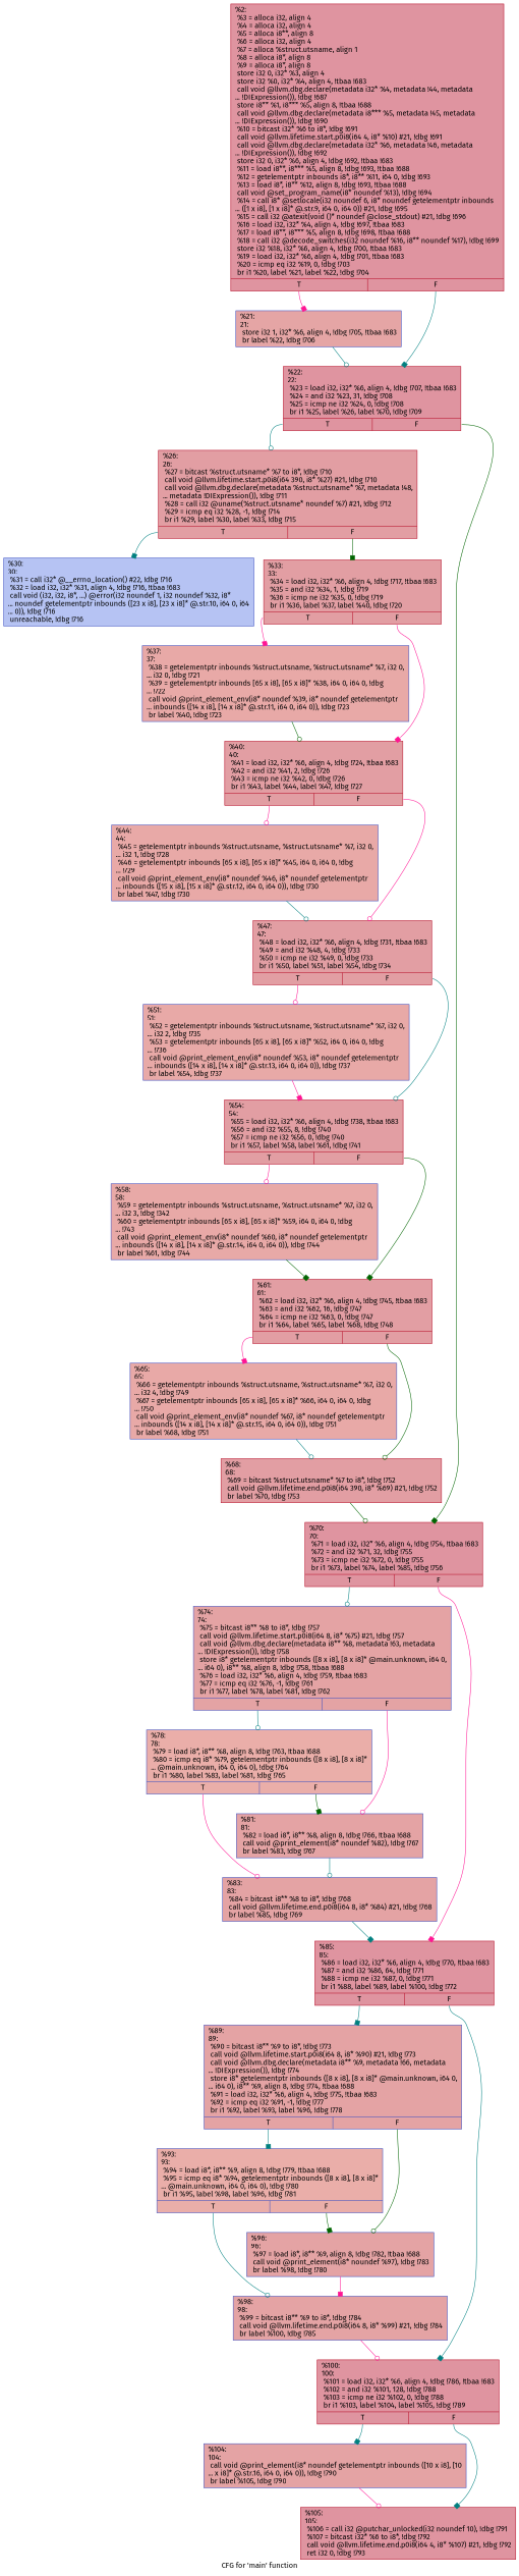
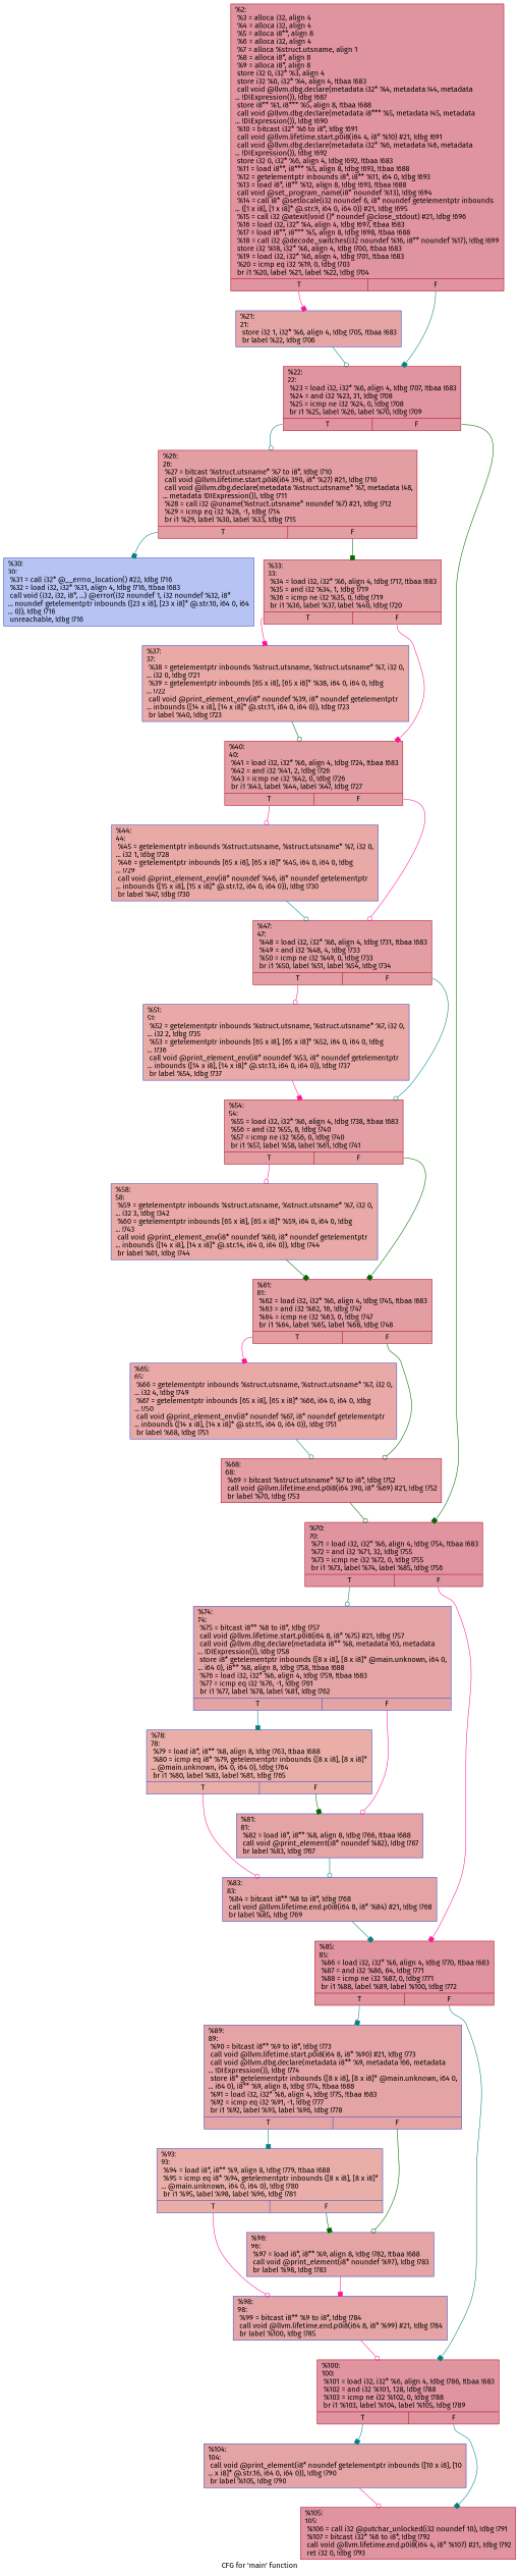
  digraph {
    fontname="Fira Sans"
    label="CFG for 'main' function"
    node [color="#3d50c3ff" fillcolor="#be242e70" fontname="Fira Sans" shape=record style=filled]
    edge [arrowhead=box color=deeppink fontname="Fira Sans" tailport=s0]
    n1 [color="#b70d28ff" fillcolor="#b70d2870" label="{%2:\l  %3 = alloca i32, align 4\l  %4 = alloca i32, align 4\l  %5 = alloca i8**, align 8\l  %6 = alloca i32, align 4\l  %7 = alloca %struct.utsname, align 1\l  %8 = alloca i8*, align 8\l  %9 = alloca i8*, align 8\l  store i32 0, i32* %3, align 4\l  store i32 %0, i32* %4, align 4, !tbaa !683\l  call void @llvm.dbg.declare(metadata i32* %4, metadata !44, metadata\l... !DIExpression()), !dbg !687\l  store i8** %1, i8*** %5, align 8, !tbaa !688\l  call void @llvm.dbg.declare(metadata i8*** %5, metadata !45, metadata\l... !DIExpression()), !dbg !690\l  %10 = bitcast i32* %6 to i8*, !dbg !691\l  call void @llvm.lifetime.start.p0i8(i64 4, i8* %10) #21, !dbg !691\l  call void @llvm.dbg.declare(metadata i32* %6, metadata !46, metadata\l... !DIExpression()), !dbg !692\l  store i32 0, i32* %6, align 4, !dbg !692, !tbaa !683\l  %11 = load i8**, i8*** %5, align 8, !dbg !693, !tbaa !688\l  %12 = getelementptr inbounds i8*, i8** %11, i64 0, !dbg !693\l  %13 = load i8*, i8** %12, align 8, !dbg !693, !tbaa !688\l  call void @set_program_name(i8* noundef %13), !dbg !694\l  %14 = call i8* @setlocale(i32 noundef 6, i8* noundef getelementptr inbounds\l... ([1 x i8], [1 x i8]* @.str.9, i64 0, i64 0)) #21, !dbg !695\l  %15 = call i32 @atexit(void ()* noundef @close_stdout) #21, !dbg !696\l  %16 = load i32, i32* %4, align 4, !dbg !697, !tbaa !683\l  %17 = load i8**, i8*** %5, align 8, !dbg !698, !tbaa !688\l  %18 = call i32 @decode_switches(i32 noundef %16, i8** noundef %17), !dbg !699\l  store i32 %18, i32* %6, align 4, !dbg !700, !tbaa !683\l  %19 = load i32, i32* %6, align 4, !dbg !701, !tbaa !683\l  %20 = icmp eq i32 %19, 0, !dbg !703\l  br i1 %20, label %21, label %22, !dbg !704\l|{<s0>T|<s1>F}}"]
    n2 [fillcolor="#c5333470" label="{%21:\l21:                                               \l  store i32 1, i32* %6, align 4, !dbg !705, !tbaa !683\l  br label %22, !dbg !706\l}"]
    n3 [color="#b70d28ff" fillcolor="#b70d2870" label="{%22:\l22:                                               \l  %23 = load i32, i32* %6, align 4, !dbg !707, !tbaa !683\l  %24 = and i32 %23, 31, !dbg !708\l  %25 = icmp ne i32 %24, 0, !dbg !708\l  br i1 %25, label %26, label %70, !dbg !709\l|{<s0>T|<s1>F}}"]
    n4 [color="#b70d28ff" label="{%26:\l26:                                               \l  %27 = bitcast %struct.utsname* %7 to i8*, !dbg !710\l  call void @llvm.lifetime.start.p0i8(i64 390, i8* %27) #21, !dbg !710\l  call void @llvm.dbg.declare(metadata %struct.utsname* %7, metadata !48,\l... metadata !DIExpression()), !dbg !711\l  %28 = call i32 @uname(%struct.utsname* noundef %7) #21, !dbg !712\l  %29 = icmp eq i32 %28, -1, !dbg !714\l  br i1 %29, label %30, label %33, !dbg !715\l|{<s0>T|<s1>F}}"]
    n5 [color="#b70d28ff" fillcolor="#b70d2870" label="{%70:\l70:                                               \l  %71 = load i32, i32* %6, align 4, !dbg !754, !tbaa !683\l  %72 = and i32 %71, 32, !dbg !755\l  %73 = icmp ne i32 %72, 0, !dbg !755\l  br i1 %73, label %74, label %85, !dbg !756\l|{<s0>T|<s1>F}}"]
    n6 [fillcolor="#5977e370" label="{%30:\l30:                                               \l  %31 = call i32* @__errno_location() #22, !dbg !716\l  %32 = load i32, i32* %31, align 4, !dbg !716, !tbaa !683\l  call void (i32, i32, i8*, ...) @error(i32 noundef 1, i32 noundef %32, i8*\l... noundef getelementptr inbounds ([23 x i8], [23 x i8]* @.str.10, i64 0, i64\l... 0)), !dbg !716\l  unreachable, !dbg !716\l}"]
    n7 [color="#b70d28ff" label="{%33:\l33:                                               \l  %34 = load i32, i32* %6, align 4, !dbg !717, !tbaa !683\l  %35 = and i32 %34, 1, !dbg !719\l  %36 = icmp ne i32 %35, 0, !dbg !719\l  br i1 %36, label %37, label %40, !dbg !720\l|{<s0>T|<s1>F}}"]
    n8 [fillcolor="#c32e3170" label="{%74:\l74:                                               \l  %75 = bitcast i8** %8 to i8*, !dbg !757\l  call void @llvm.lifetime.start.p0i8(i64 8, i8* %75) #21, !dbg !757\l  call void @llvm.dbg.declare(metadata i8** %8, metadata !63, metadata\l... !DIExpression()), !dbg !758\l  store i8* getelementptr inbounds ([8 x i8], [8 x i8]* @main.unknown, i64 0,\l... i64 0), i8** %8, align 8, !dbg !758, !tbaa !688\l  %76 = load i32, i32* %6, align 4, !dbg !759, !tbaa !683\l  %77 = icmp eq i32 %76, -1, !dbg !761\l  br i1 %77, label %78, label %81, !dbg !762\l|{<s0>T|<s1>F}}"]
    n9 [color="#b70d28ff" fillcolor="#b70d2870" label="{%85:\l85:                                               \l  %86 = load i32, i32* %6, align 4, !dbg !770, !tbaa !683\l  %87 = and i32 %86, 64, !dbg !771\l  %88 = icmp ne i32 %87, 0, !dbg !771\l  br i1 %88, label %89, label %100, !dbg !772\l|{<s0>T|<s1>F}}"]
    n10 [fillcolor="#ca3b3770" label="{%37:\l37:                                               \l  %38 = getelementptr inbounds %struct.utsname, %struct.utsname* %7, i32 0,\l... i32 0, !dbg !721\l  %39 = getelementptr inbounds [65 x i8], [65 x i8]* %38, i64 0, i64 0, !dbg\l... !722\l  call void @print_element_env(i8* noundef %39, i8* noundef getelementptr\l... inbounds ([14 x i8], [14 x i8]* @.str.11, i64 0, i64 0)), !dbg !723\l  br label %40, !dbg !723\l}"]
    n11 [color="#b70d28ff" label="{%40:\l40:                                               \l  %41 = load i32, i32* %6, align 4, !dbg !724, !tbaa !683\l  %42 = and i32 %41, 2, !dbg !726\l  %43 = icmp ne i32 %42, 0, !dbg !726\l  br i1 %43, label %44, label %47, !dbg !727\l|{<s0>T|<s1>F}}"]
    n12 [fillcolor="#d0473d70" label="{%78:\l78:                                               \l  %79 = load i8*, i8** %8, align 8, !dbg !763, !tbaa !688\l  %80 = icmp eq i8* %79, getelementptr inbounds ([8 x i8], [8 x i8]*\l... @main.unknown, i64 0, i64 0), !dbg !764\l  br i1 %80, label %83, label %81, !dbg !765\l|{<s0>T|<s1>F}}"]
    n13 [fillcolor="#c32e3170" label="{%81:\l81:                                               \l  %82 = load i8*, i8** %8, align 8, !dbg !766, !tbaa !688\l  call void @print_element(i8* noundef %82), !dbg !767\l  br label %83, !dbg !767\l}"]
    n14 [fillcolor="#c32e3170" label="{%89:\l89:                                               \l  %90 = bitcast i8** %9 to i8*, !dbg !773\l  call void @llvm.lifetime.start.p0i8(i64 8, i8* %90) #21, !dbg !773\l  call void @llvm.dbg.declare(metadata i8** %9, metadata !66, metadata\l... !DIExpression()), !dbg !774\l  store i8* getelementptr inbounds ([8 x i8], [8 x i8]* @main.unknown, i64 0,\l... i64 0), i8** %9, align 8, !dbg !774, !tbaa !688\l  %91 = load i32, i32* %6, align 4, !dbg !775, !tbaa !683\l  %92 = icmp eq i32 %91, -1, !dbg !777\l  br i1 %92, label %93, label %96, !dbg !778\l|{<s0>T|<s1>F}}"]
    n15 [color="#b70d28ff" fillcolor="#b70d2870" label="{%100:\l100:                                              \l  %101 = load i32, i32* %6, align 4, !dbg !786, !tbaa !683\l  %102 = and i32 %101, 128, !dbg !788\l  %103 = icmp ne i32 %102, 0, !dbg !788\l  br i1 %103, label %104, label %105, !dbg !789\l|{<s0>T|<s1>F}}"]
    n16 [fillcolor="#ca3b3770" label="{%44:\l44:                                               \l  %45 = getelementptr inbounds %struct.utsname, %struct.utsname* %7, i32 0,\l... i32 1, !dbg !728\l  %46 = getelementptr inbounds [65 x i8], [65 x i8]* %45, i64 0, i64 0, !dbg\l... !729\l  call void @print_element_env(i8* noundef %46, i8* noundef getelementptr\l... inbounds ([15 x i8], [15 x i8]* @.str.12, i64 0, i64 0)), !dbg !730\l  br label %47, !dbg !730\l}"]
    n17 [color="#b70d28ff" label="{%47:\l47:                                               \l  %48 = load i32, i32* %6, align 4, !dbg !731, !tbaa !683\l  %49 = and i32 %48, 4, !dbg !733\l  %50 = icmp ne i32 %49, 0, !dbg !733\l  br i1 %50, label %51, label %54, !dbg !734\l|{<s0>T|<s1>F}}"]
    n18 [fillcolor="#ca3b3770" label="{%51:\l51:                                               \l  %52 = getelementptr inbounds %struct.utsname, %struct.utsname* %7, i32 0,\l... i32 2, !dbg !735\l  %53 = getelementptr inbounds [65 x i8], [65 x i8]* %52, i64 0, i64 0, !dbg\l... !736\l  call void @print_element_env(i8* noundef %53, i8* noundef getelementptr\l... inbounds ([14 x i8], [14 x i8]* @.str.13, i64 0, i64 0)), !dbg !737\l  br label %54, !dbg !737\l}"]
    n19 [color="#b70d28ff" label="{%54:\l54:                                               \l  %55 = load i32, i32* %6, align 4, !dbg !738, !tbaa !683\l  %56 = and i32 %55, 8, !dbg !740\l  %57 = icmp ne i32 %56, 0, !dbg !740\l  br i1 %57, label %58, label %61, !dbg !741\l|{<s0>T|<s1>F}}"]
    n20 [fillcolor="#ca3b3770" label="{%58:\l58:                                               \l  %59 = getelementptr inbounds %struct.utsname, %struct.utsname* %7, i32 0,\l... i32 3, !dbg !342\l  %60 = getelementptr inbounds [65 x i8], [65 x i8]* %59, i64 0, i64 0, !dbg\l... !743\l  call void @print_element_env(i8* noundef %60, i8* noundef getelementptr\l... inbounds ([14 x i8], [14 x i8]* @.str.14, i64 0, i64 0)), !dbg !744\l  br label %61, !dbg !744\l}"]
    n21 [color="#b70d28ff" label="{%61:\l61:                                               \l  %62 = load i32, i32* %6, align 4, !dbg !745, !tbaa !683\l  %63 = and i32 %62, 16, !dbg !747\l  %64 = icmp ne i32 %63, 0, !dbg !747\l  br i1 %64, label %65, label %68, !dbg !748\l|{<s0>T|<s1>F}}"]
    n22 [fillcolor="#ca3b3770" label="{%65:\l65:                                               \l  %66 = getelementptr inbounds %struct.utsname, %struct.utsname* %7, i32 0,\l... i32 4, !dbg !749\l  %67 = getelementptr inbounds [65 x i8], [65 x i8]* %66, i64 0, i64 0, !dbg\l... !750\l  call void @print_element_env(i8* noundef %67, i8* noundef getelementptr\l... inbounds ([14 x i8], [14 x i8]* @.str.15, i64 0, i64 0)), !dbg !751\l  br label %68, !dbg !751\l}"]
    n23 [color="#b70d28ff" label="{%68:\l68:                                               \l  %69 = bitcast %struct.utsname* %7 to i8*, !dbg !752\l  call void @llvm.lifetime.end.p0i8(i64 390, i8* %69) #21, !dbg !752\l  br label %70, !dbg !753\l}"]
    n24 [fillcolor="#c32e3170" label="{%83:\l83:                                               \l  %84 = bitcast i8** %8 to i8*, !dbg !768\l  call void @llvm.lifetime.end.p0i8(i64 8, i8* %84) #21, !dbg !768\l  br label %85, !dbg !769\l}"]
    n25 [fillcolor="#d0473d70" label="{%93:\l93:                                               \l  %94 = load i8*, i8** %9, align 8, !dbg !779, !tbaa !688\l  %95 = icmp eq i8* %94, getelementptr inbounds ([8 x i8], [8 x i8]*\l... @main.unknown, i64 0, i64 0), !dbg !780\l  br i1 %95, label %98, label %96, !dbg !781\l|{<s0>T|<s1>F}}"]
-   n26 [fillcolor="#c32e3170" label="{%96:\l96:                                               \l  %97 = load i8*, i8** %9, align 8, !dbg !782, !tbaa !688\l  call void @print_element(i8* noundef %97), !dbg !783\l  br label %98, !dbg !780\l}"]
+   n26 [fillcolor="#c32e3170" label="{%96:\l96:                                               \l  %97 = load i8*, i8** %9, align 8, !dbg !782, !tbaa !688\l  call void @print_element(i8* noundef %97), !dbg !783\l  br label %98, !dbg !783\l}"]
    n27 [fillcolor="#c32e3170" label="{%104:\l104:                                              \l  call void @print_element(i8* noundef getelementptr inbounds ([10 x i8], [10\l... x i8]* @.str.16, i64 0, i64 0)), !dbg !790\l  br label %105, !dbg !790\l}"]
    n28 [color="#b70d28ff" fillcolor="#b70d2870" label="{%105:\l105:                                              \l  %106 = call i32 @putchar_unlocked(i32 noundef 10), !dbg !791\l  %107 = bitcast i32* %6 to i8*, !dbg !792\l  call void @llvm.lifetime.end.p0i8(i64 4, i8* %107) #21, !dbg !792\l  ret i32 0, !dbg !793\l}"]
    n29 [fillcolor="#c32e3170" label="{%98:\l98:                                               \l  %99 = bitcast i8** %9 to i8*, !dbg !784\l  call void @llvm.lifetime.end.p0i8(i64 8, i8* %99) #21, !dbg !784\l  br label %100, !dbg !785\l}"]
    n1 -> n2
    n1 -> n3 [color=teal tailport=s1]
    n2 -> n3 [arrowhead=odot color=teal]
    n3 -> n4 [arrowhead=odot color=teal]
    n3 -> n5 [color=darkgreen tailport=s1]
    n4 -> n6 [color=teal]
    n4 -> n7 [color=darkgreen tailport=s1]
    n5 -> n8 [arrowhead=odot color=teal]
    n5 -> n9 [tailport=s1]
    n7 -> n10
    n7 -> n11 [tailport=s1]
-   n8 -> n12 [arrowhead=odot color=teal]
+   n8 -> n12 [color=teal]
    n8 -> n13 [arrowhead=odot tailport=s1]
    n9 -> n14 [color=teal]
    n9 -> n15 [color=teal tailport=s1]
    n10 -> n11 [arrowhead=odot color=darkgreen]
    n11 -> n16 [arrowhead=odot]
    n11 -> n17 [arrowhead=odot tailport=s1]
    n12 -> n13 [color=darkgreen tailport=s1]
    n12 -> n24 [arrowhead=odot]
    n13 -> n24 [arrowhead=odot color=teal]
    n14 -> n25 [color=teal]
    n14 -> n26 [arrowhead=odot color=darkgreen tailport=s1]
    n15 -> n27 [color=teal]
    n15 -> n28 [color=teal tailport=s1]
    n16 -> n17 [arrowhead=odot color=teal]
    n17 -> n18 [arrowhead=odot]
    n17 -> n19 [arrowhead=odot color=teal tailport=s1]
    n18 -> n19
    n19 -> n20 [arrowhead=odot]
    n19 -> n21 [color=darkgreen tailport=s1]
    n20 -> n21 [color=darkgreen]
    n21 -> n22
    n21 -> n23 [arrowhead=odot color=darkgreen tailport=s1]
    n22 -> n23 [arrowhead=odot color=teal]
    n23 -> n5 [arrowhead=odot color=darkgreen]
    n24 -> n9 [color=teal]
    n25 -> n26 [color=darkgreen tailport=s1]
-   n25 -> n29 [arrowhead=odot color=teal]
+   n25 -> n29 [arrowhead=odot]
    n26 -> n29
    n27 -> n28 [arrowhead=odot]
    n29 -> n15 [arrowhead=odot]
  }
